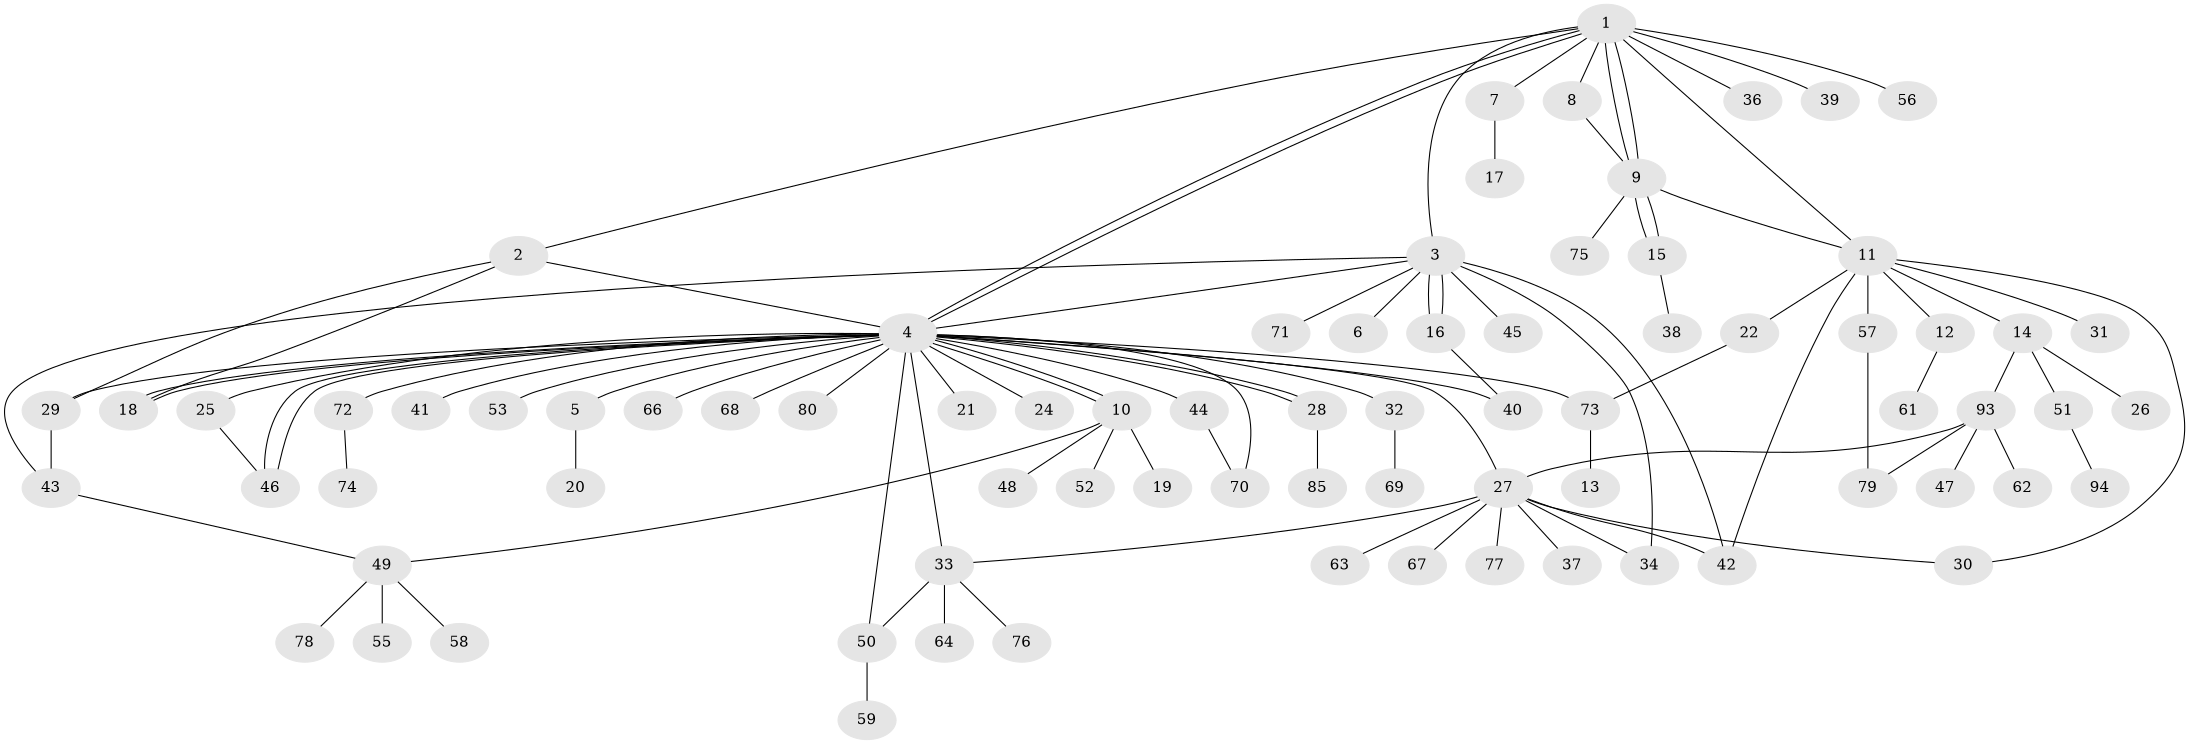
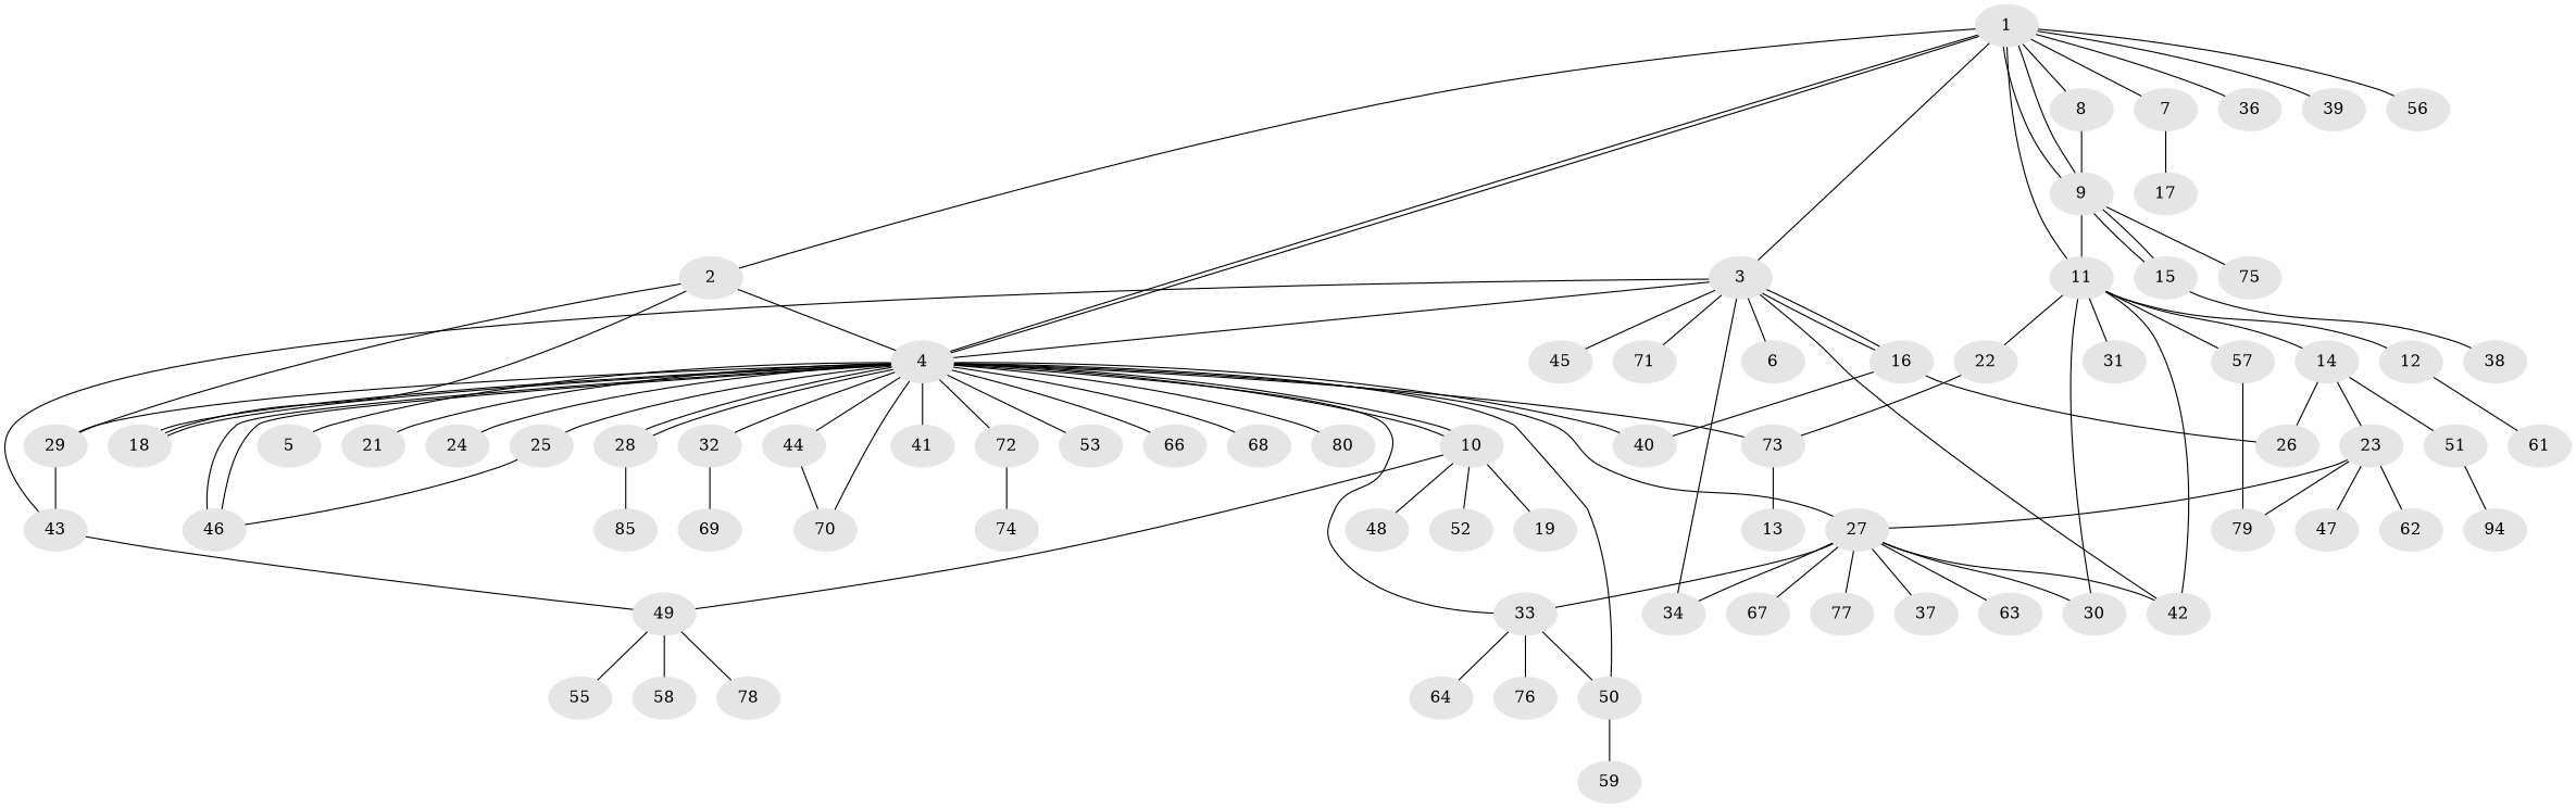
  graph {
    node [color=gray90 style=filled]
    1
    2
    3
    4
    7
    8
    9
    11
    36
    39
    56
    18
    29
    6
    16
    34
    42
    43
    45
    71
    5
    10
    21
    24
    25
    27
    28
    32
    33
    40
    41
    44
    46
    50
    53
    66
    68
    70
    72
    73
    80
    17
    15
    75
    12
    14
    22
    30
    31
    57
    26
    49
-   20
    19
    48
    52
    37
    63
    67
    77
    n61 [label=85]
    69
    64
    76
    59
    74
    13
    38
    55
    58
    78
    61
-   23 [label=93]
+   23
    51
    79
    47
    62
    n78 [label=94]
    1 -- 2
    1 -- 3
    1 -- 4
    1 -- 4
    1 -- 7
    1 -- 8
    1 -- 9
    1 -- 9
    1 -- 11
    1 -- 36
    1 -- 39
    1 -- 56
    2 -- 4
    2 -- 18
    2 -- 29
    3 -- 4
    3 -- 6
    3 -- 16
    3 -- 16
    3 -- 34
    3 -- 42
    3 -- 43
    3 -- 45
    3 -- 71
    4 -- 18
    4 -- 18
    4 -- 29
    4 -- 5
    4 -- 10
    4 -- 10
    4 -- 21
    4 -- 24
    4 -- 25
    4 -- 27
    4 -- 28
    4 -- 28
    4 -- 32
    4 -- 33
    4 -- 40
    4 -- 41
    4 -- 44
    4 -- 46
    4 -- 46
    4 -- 50
    4 -- 53
    4 -- 66
    4 -- 68
    4 -- 70
    4 -- 72
    4 -- 73
    4 -- 80
    7 -- 17
    8 -- 9
    9 -- 11
    9 -- 15
    9 -- 15
    9 -- 75
    11 -- 42
    11 -- 12
    11 -- 14
    11 -- 22
    11 -- 30
    11 -- 31
    11 -- 57
    29 -- 43
    16 -- 40
+   16 -- 26
    43 -- 49
-   5 -- 20
    10 -- 49
    10 -- 19
    10 -- 48
    10 -- 52
    25 -- 46
    27 -- 34
    27 -- 42
    27 -- 33
    27 -- 30
    27 -- 37
    27 -- 63
    27 -- 67
    27 -- 77
    28 -- n61
    32 -- 69
    33 -- 50
    33 -- 64
    33 -- 76
    44 -- 70
    50 -- 59
    72 -- 74
    73 -- 13
    15 -- 38
    12 -- 61
    14 -- 26
    14 -- 23
    14 -- 51
    22 -- 73
    57 -- 79
    49 -- 55
    49 -- 58
    49 -- 78
    23 -- 27
    23 -- 79
    23 -- 47
    23 -- 62
    51 -- n78
  }
